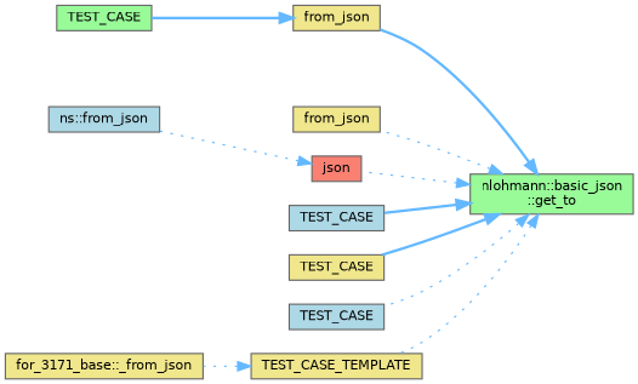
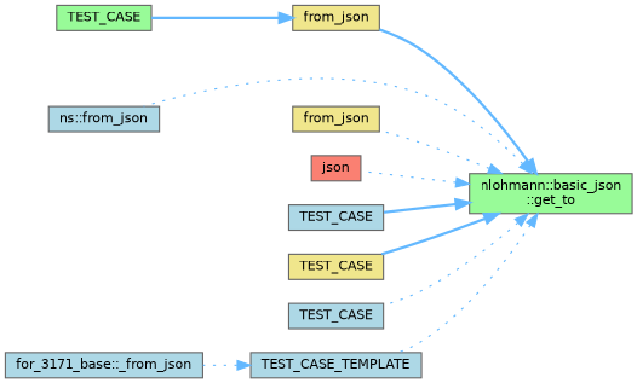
  digraph {
    rankdir=RL
    node [color=grey40 fillcolor=lightblue fontname=Helvetica fontsize=10 shape=box style=filled]
    edge [color=steelblue1 dir=back fontname=Helvetica fontsize=10 labelfontname=Helvetica labelfontsize=10 style=dotted]
    n1 [color=gray40 fillcolor=palegreen fontcolor=black height=0.2 label="nlohmann::basic_json\l::get_to" width=0.4]
    n2 [fillcolor=khaki height=0.2 label=from_json width=0.4]
    n3 [height=0.2 label="ns::from_json" width=0.4]
    n4 [fillcolor=khaki height=0.2 label=from_json width=0.4]
    n5 [fillcolor=salmon height=0.2 label=json width=0.4]
    n6 [height=0.2 label=TEST_CASE width=0.4]
    n7 [fillcolor=khaki height=0.2 label=TEST_CASE width=0.4]
    n8 [height=0.2 label=TEST_CASE width=0.4]
-   n9 [fillcolor=khaki height=0.2 label=TEST_CASE_TEMPLATE width=0.4]
-   n10 [fillcolor=khaki height=0.2 label="for_3171_base::_from_json" width=0.4]
+   n9 [height=0.2 label=TEST_CASE_TEMPLATE width=0.4]
+   n10 [height=0.2 label="for_3171_base::_from_json" width=0.4]
    n11 [fillcolor=palegreen height=0.2 label=TEST_CASE width=0.4]
    n1 -> n2 [style=bold]
-   n5 -> n3
+   n1 -> n3
    n1 -> n4
    n1 -> n5
    n1 -> n6 [style=bold]
    n1 -> n7 [style=bold]
    n1 -> n8
    n1 -> n9
    n2 -> n11 [style=bold]
    n9 -> n10
  }
